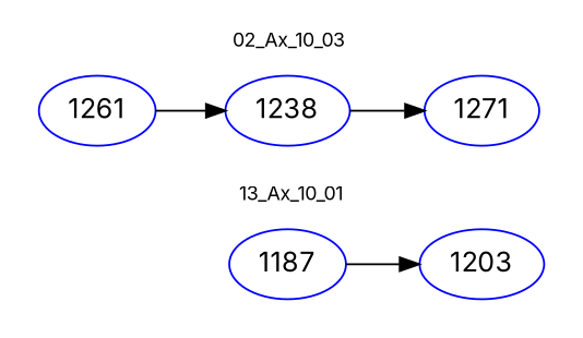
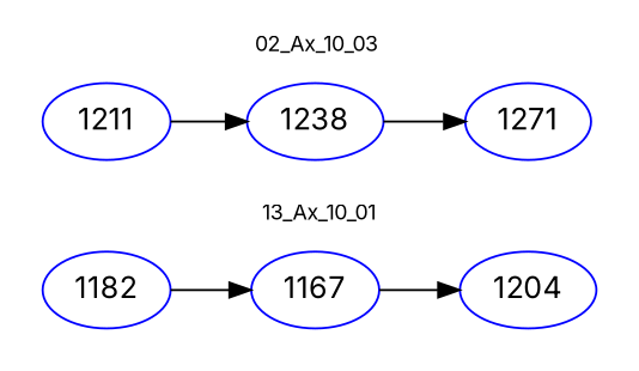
  digraph {
    fontname=Inter
    rankdir=LR
    node [color=blue fontname=Inter]
    edge [color=black fontname=Inter]
-   n2 [label=1187]
-   n3 [label=1203]
-   n4 [label=1261]
+   n1 [label=1182]
+   n2 [label=1167]
+   n3 [label=1204]
+   n4 [label=1211]
    n5 [label=1238]
    n6 [label=1271]
    subgraph cluster_1 {
      color=white
      fontsize=10
      label="13_Ax_10_01"
+     n1
      n2
      n3
    }
    subgraph cluster_2 {
      color=white
      fontsize=10
      label="02_Ax_10_03"
      n4
      n5
      n6
    }
+   n1 -> n2
    n2 -> n3
    n4 -> n5
    n5 -> n6
  }
